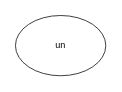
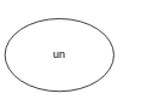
  <mxCell id="0" />
  <mxCell id="1" parent="0" />
- <mxCell id="2" value="un" style="ellipse;whiteSpace=wrap;html=1;" parent="1" vertex="1"><mxGeometry x="20" width="120" height="80" as="geometry" y="20" /></mxCell>
+ <mxCell id="2" value="un" style="ellipse;whiteSpace=wrap;html=1;" parent="1" vertex="1"><mxGeometry x="5" y="20" width="120" height="80" as="geometry" /></mxCell>
